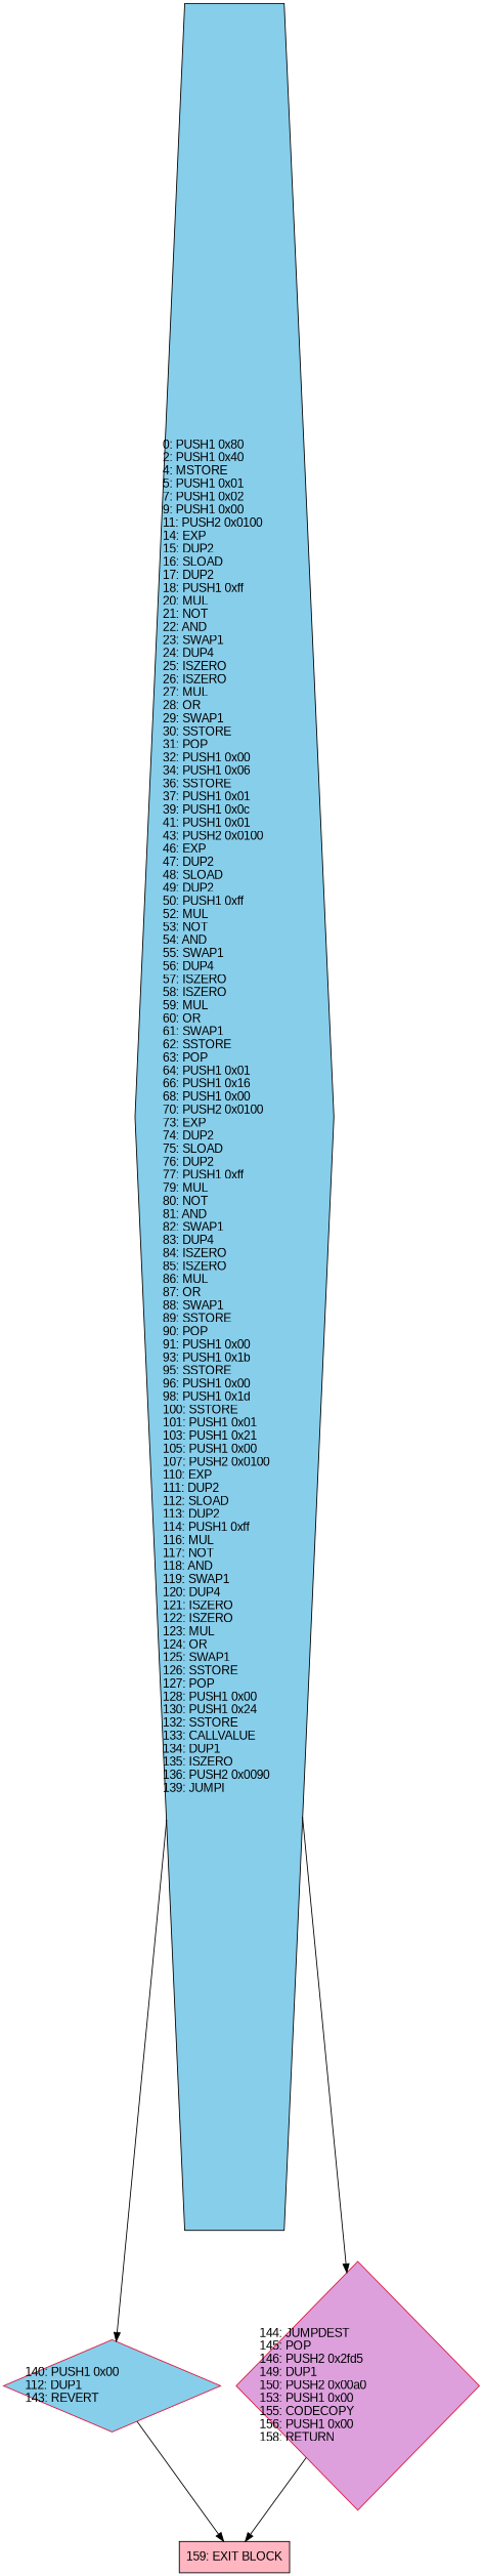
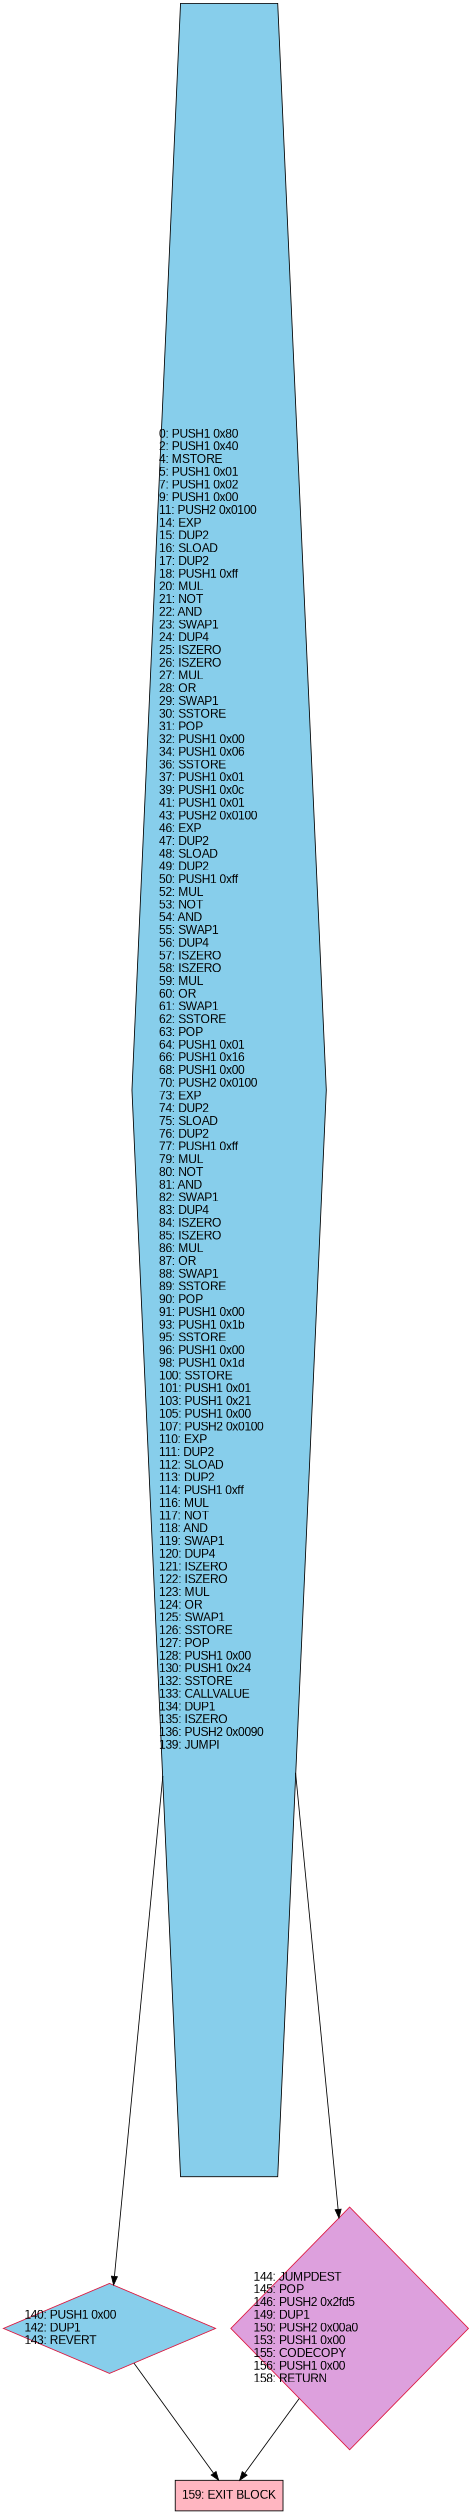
  digraph {
    rankdir=UD
    node [color=black fillcolor=skyblue fontcolor=black fontname=arial shape=diamond style=filled]
    n1 [label="0: PUSH1 0x80\l2: PUSH1 0x40\l4: MSTORE\l5: PUSH1 0x01\l7: PUSH1 0x02\l9: PUSH1 0x00\l11: PUSH2 0x0100\l14: EXP\l15: DUP2\l16: SLOAD\l17: DUP2\l18: PUSH1 0xff\l20: MUL\l21: NOT\l22: AND\l23: SWAP1\l24: DUP4\l25: ISZERO\l26: ISZERO\l27: MUL\l28: OR\l29: SWAP1\l30: SSTORE\l31: POP\l32: PUSH1 0x00\l34: PUSH1 0x06\l36: SSTORE\l37: PUSH1 0x01\l39: PUSH1 0x0c\l41: PUSH1 0x01\l43: PUSH2 0x0100\l46: EXP\l47: DUP2\l48: SLOAD\l49: DUP2\l50: PUSH1 0xff\l52: MUL\l53: NOT\l54: AND\l55: SWAP1\l56: DUP4\l57: ISZERO\l58: ISZERO\l59: MUL\l60: OR\l61: SWAP1\l62: SSTORE\l63: POP\l64: PUSH1 0x01\l66: PUSH1 0x16\l68: PUSH1 0x00\l70: PUSH2 0x0100\l73: EXP\l74: DUP2\l75: SLOAD\l76: DUP2\l77: PUSH1 0xff\l79: MUL\l80: NOT\l81: AND\l82: SWAP1\l83: DUP4\l84: ISZERO\l85: ISZERO\l86: MUL\l87: OR\l88: SWAP1\l89: SSTORE\l90: POP\l91: PUSH1 0x00\l93: PUSH1 0x1b\l95: SSTORE\l96: PUSH1 0x00\l98: PUSH1 0x1d\l100: SSTORE\l101: PUSH1 0x01\l103: PUSH1 0x21\l105: PUSH1 0x00\l107: PUSH2 0x0100\l110: EXP\l111: DUP2\l112: SLOAD\l113: DUP2\l114: PUSH1 0xff\l116: MUL\l117: NOT\l118: AND\l119: SWAP1\l120: DUP4\l121: ISZERO\l122: ISZERO\l123: MUL\l124: OR\l125: SWAP1\l126: SSTORE\l127: POP\l128: PUSH1 0x00\l130: PUSH1 0x24\l132: SSTORE\l133: CALLVALUE\l134: DUP1\l135: ISZERO\l136: PUSH2 0x0090\l139: JUMPI\l" shape=hexagon]
-   n2 [color=crimson label="140: PUSH1 0x00\l112: DUP1\l143: REVERT\l"]
+   n2 [color=crimson label="140: PUSH1 0x00\l142: DUP1\l143: REVERT\l"]
    n3 [color=crimson fillcolor=plum label="144: JUMPDEST\l145: POP\l146: PUSH2 0x2fd5\l149: DUP1\l150: PUSH2 0x00a0\l153: PUSH1 0x00\l155: CODECOPY\l156: PUSH1 0x00\l158: RETURN\l"]
    n4 [fillcolor=lightpink label="159: EXIT BLOCK\l" shape=box]
    n1 -> n2
    n1 -> n3
    n2 -> n4
    n3 -> n4
  }
